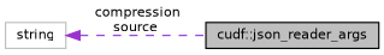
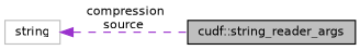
  digraph {
    rankdir=LR
    node [fontname=Helvetica fontsize=10 shape=record style=filled]
-   n1 [color=black fillcolor=grey75 fontcolor=black height=0.2 label="cudf::json_reader_args" width=0.4]
+   n1 [color=black fillcolor=grey75 fontcolor=black height=0.2 label="cudf::string_reader_args" width=0.4]
    n2 [color=grey75 fillcolor=white height=0.2 label=string width=0.4]
    n2 -> n1 [color=darkorchid3 dir=back fontname=Helvetica fontsize=10 label=" compression\nsource" labelfontname=Helvetica labelfontsize=10 style=dashed]
  }
